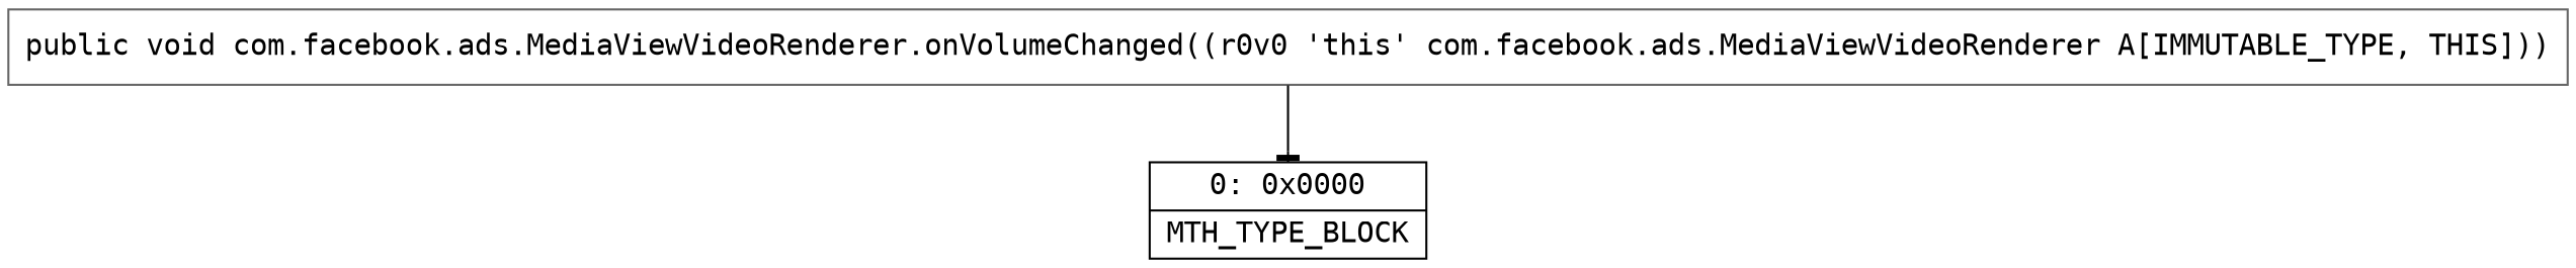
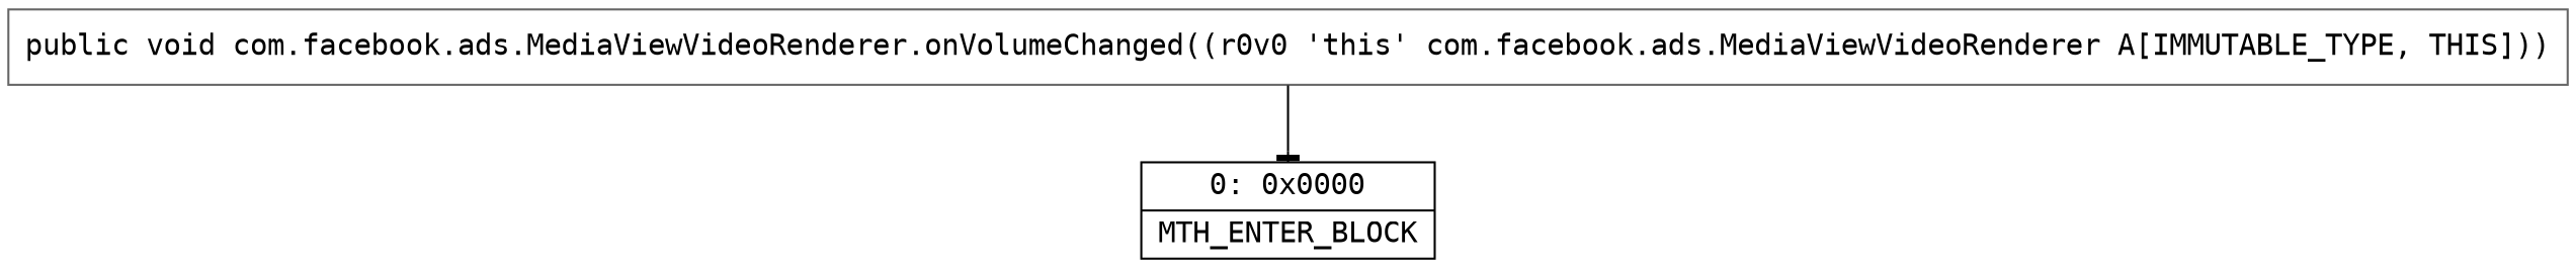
  digraph {
    fontname="DejaVu Sans Mono"
    node [shape=record fontname="DejaVu Sans Mono"]
-   n1 [color=black label="{0\:\ 0x0000|MTH_TYPE_BLOCK\l}"]
+   n1 [color=black label="{0\:\ 0x0000|MTH_ENTER_BLOCK\l}"]
    n2 [label="{public void com.facebook.ads.MediaViewVideoRenderer.onVolumeChanged((r0v0 'this' com.facebook.ads.MediaViewVideoRenderer A[IMMUTABLE_TYPE, THIS])) }" color=gray40]
    subgraph cluster_1 {
      label="R(0)"
    }
    n2 -> n1 [arrowhead=tee fontname="DejaVu Sans Mono"]
  }
